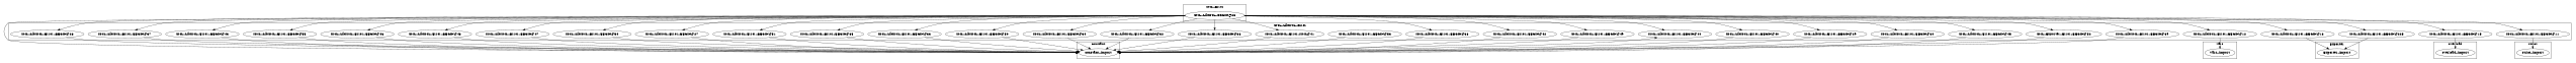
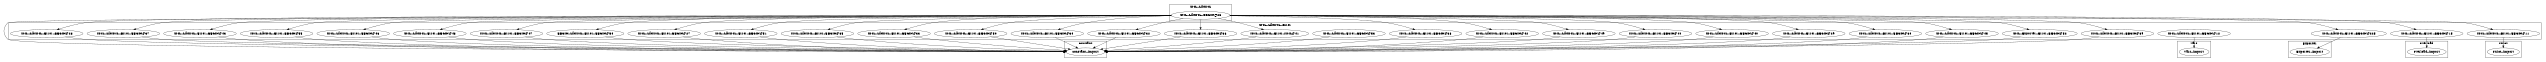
  digraph {
    "XML::LibXML::BEGIN@23"
    "vars::import"
    "strict::import"
    "constant::import"
    "Exporter::import"
    "XML::LibXML::Error::BEGIN@12"
    "XML::LibXML::Error::BEGIN@45"
    "XML::LibXML::Error::BEGIN@30"
    "XML::LibXML::Error::BEGIN@29"
    "XML::LibXML::Error::BEGIN@40"
-   "XML::LibXML::Error::BEGIN@13"
    "XML::LibXML::Error::BEGIN@49"
    "XML::LibXML::Error::BEGIN@42"
    "XML::LibXML::Error::BEGIN@38"
    n15 [label="XML::LibXML::Error::XML@41"]
    "XML::LibXML::Error::BEGIN@53"
    "XML::LibXML::Error::BEGIN@36"
    "XML::LibXML::Error::BEGIN@15"
    "XML::LibXML::Error::BEGIN@34"
    "XML::LibXML::Error::BEGIN@50"
    "XML::LibXML::Error::BEGIN@33"
    "XML::LibXML::Error::BEGIN@35"
    "XML::LibXML::Error::BEGIN@51"
    "XML::LibXML::Error::BEGIN@27"
    "XML::LibXML::Error::BEGIN@11"
    "XML::LibXML::Error::BEGIN@47"
    "XML::LibXML::Error::BEGIN@48"
    "XML::LibXML::Error::BEGIN@225"
    "XML::LibXML::Error::BEGIN@55"
    "XML::LibXML::Error::BEGIN@43"
    "XML::LibXML::Error::BEGIN@37"
    "XML::LibXML::Error::BEGIN@28"
    n33 [label="XML::Exporter::Error::BEGIN@52"]
    "XML::LibXML::Error::BEGIN@44"
    "XML::LibXML::Error::BEGIN@32"
-   "XML::LibXML::Error::BEGIN@54"
+   "XML::LibXML::Error::BEGIN@54" [label="BEGIN::LibXML::Error::BEGIN@54"]
    "XML::LibXML::Error::BEGIN@46"
    "XML::LibXML::Error::BEGIN@39"
    "overload::import"
    subgraph cluster_1 {
-     label="XML::Error"
+     label="XML::LibXML"
      "XML::LibXML::BEGIN@23"
    }
    subgraph cluster_2 {
      label=vars
      "vars::import"
    }
    subgraph cluster_3 {
      label="strict"
      "strict::import"
    }
    subgraph cluster_4 {
      label=constant
      "constant::import"
    }
    subgraph cluster_5 {
      label=Exporter
      "Exporter::import"
    }
    subgraph cluster_6 {
      label="XML::LibXML::Error"
      "XML::LibXML::Error::BEGIN@12"
      "XML::LibXML::Error::BEGIN@45"
      "XML::LibXML::Error::BEGIN@30"
      "XML::LibXML::Error::BEGIN@29"
      "XML::LibXML::Error::BEGIN@40"
-     "XML::LibXML::Error::BEGIN@13"
      "XML::LibXML::Error::BEGIN@49"
      "XML::LibXML::Error::BEGIN@42"
      "XML::LibXML::Error::BEGIN@38"
      n15
      "XML::LibXML::Error::BEGIN@53"
      "XML::LibXML::Error::BEGIN@36"
      "XML::LibXML::Error::BEGIN@15"
      "XML::LibXML::Error::BEGIN@34"
      "XML::LibXML::Error::BEGIN@50"
      "XML::LibXML::Error::BEGIN@33"
      "XML::LibXML::Error::BEGIN@35"
      "XML::LibXML::Error::BEGIN@51"
      "XML::LibXML::Error::BEGIN@27"
      "XML::LibXML::Error::BEGIN@11"
      "XML::LibXML::Error::BEGIN@47"
      "XML::LibXML::Error::BEGIN@48"
      "XML::LibXML::Error::BEGIN@225"
      "XML::LibXML::Error::BEGIN@55"
      "XML::LibXML::Error::BEGIN@43"
      "XML::LibXML::Error::BEGIN@37"
      "XML::LibXML::Error::BEGIN@28"
      n33
      "XML::LibXML::Error::BEGIN@44"
      "XML::LibXML::Error::BEGIN@32"
      "XML::LibXML::Error::BEGIN@54"
      "XML::LibXML::Error::BEGIN@46"
      "XML::LibXML::Error::BEGIN@39"
    }
    subgraph cluster_7 {
      label=overload
      "overload::import"
    }
    "XML::LibXML::BEGIN@23" -> "constant::import"
-   "XML::LibXML::BEGIN@23" -> "XML::LibXML::Error::BEGIN@12"
    "XML::LibXML::BEGIN@23" -> "XML::LibXML::Error::BEGIN@45"
    "XML::LibXML::BEGIN@23" -> "XML::LibXML::Error::BEGIN@30"
    "XML::LibXML::BEGIN@23" -> "XML::LibXML::Error::BEGIN@29"
    "XML::LibXML::BEGIN@23" -> "XML::LibXML::Error::BEGIN@40"
-   "XML::LibXML::BEGIN@23" -> "XML::LibXML::Error::BEGIN@13"
    "XML::LibXML::BEGIN@23" -> "XML::LibXML::Error::BEGIN@49"
    "XML::LibXML::BEGIN@23" -> "XML::LibXML::Error::BEGIN@42"
    "XML::LibXML::BEGIN@23" -> "XML::LibXML::Error::BEGIN@38"
    "XML::LibXML::BEGIN@23" -> n15
    "XML::LibXML::BEGIN@23" -> "XML::LibXML::Error::BEGIN@36"
    "XML::LibXML::BEGIN@23" -> "XML::LibXML::Error::BEGIN@15"
    "XML::LibXML::BEGIN@23" -> "XML::LibXML::Error::BEGIN@34"
    "XML::LibXML::BEGIN@23" -> "XML::LibXML::Error::BEGIN@50"
    "XML::LibXML::BEGIN@23" -> "XML::LibXML::Error::BEGIN@33"
    "XML::LibXML::BEGIN@23" -> "XML::LibXML::Error::BEGIN@35"
    "XML::LibXML::BEGIN@23" -> "XML::LibXML::Error::BEGIN@51"
    "XML::LibXML::BEGIN@23" -> "XML::LibXML::Error::BEGIN@27"
    "XML::LibXML::BEGIN@23" -> "XML::LibXML::Error::BEGIN@11"
    "XML::LibXML::BEGIN@23" -> "XML::LibXML::Error::BEGIN@47"
    "XML::LibXML::BEGIN@23" -> "XML::LibXML::Error::BEGIN@48"
    "XML::LibXML::BEGIN@23" -> "XML::LibXML::Error::BEGIN@225"
    "XML::LibXML::BEGIN@23" -> "XML::LibXML::Error::BEGIN@55"
    "XML::LibXML::BEGIN@23" -> "XML::LibXML::Error::BEGIN@43"
    "XML::LibXML::BEGIN@23" -> "XML::LibXML::Error::BEGIN@37"
    "XML::LibXML::BEGIN@23" -> "XML::LibXML::Error::BEGIN@28"
    "XML::LibXML::BEGIN@23" -> n33
    "XML::LibXML::BEGIN@23" -> "XML::LibXML::Error::BEGIN@44"
    "XML::LibXML::BEGIN@23" -> "XML::LibXML::Error::BEGIN@32"
    "XML::LibXML::BEGIN@23" -> "XML::LibXML::Error::BEGIN@54"
    "XML::LibXML::BEGIN@23" -> "XML::LibXML::Error::BEGIN@46"
    "XML::LibXML::BEGIN@23" -> "XML::LibXML::Error::BEGIN@39"
    "XML::LibXML::Error::BEGIN@12" -> "vars::import"
    "XML::LibXML::Error::BEGIN@45" -> "constant::import"
    "XML::LibXML::Error::BEGIN@30" -> "constant::import"
    "XML::LibXML::Error::BEGIN@29" -> "constant::import"
    "XML::LibXML::Error::BEGIN@40" -> "constant::import"
-   "XML::LibXML::Error::BEGIN@13" -> "Exporter::import"
    "XML::LibXML::Error::BEGIN@49" -> "constant::import"
    "XML::LibXML::Error::BEGIN@42" -> "constant::import"
    "XML::LibXML::Error::BEGIN@38" -> "constant::import"
    n15 -> "constant::import"
    "XML::LibXML::Error::BEGIN@53" -> "constant::import"
    "XML::LibXML::Error::BEGIN@36" -> "constant::import"
    "XML::LibXML::Error::BEGIN@15" -> "overload::import"
    "XML::LibXML::Error::BEGIN@34" -> "constant::import"
    "XML::LibXML::Error::BEGIN@50" -> "constant::import"
    "XML::LibXML::Error::BEGIN@33" -> "constant::import"
    "XML::LibXML::Error::BEGIN@35" -> "constant::import"
    "XML::LibXML::Error::BEGIN@51" -> "constant::import"
    "XML::LibXML::Error::BEGIN@27" -> "constant::import"
    "XML::LibXML::Error::BEGIN@11" -> "strict::import"
    "XML::LibXML::Error::BEGIN@47" -> "constant::import"
    "XML::LibXML::Error::BEGIN@48" -> "constant::import"
    "XML::LibXML::Error::BEGIN@225" -> "Exporter::import"
    "XML::LibXML::Error::BEGIN@55" -> "constant::import"
    "XML::LibXML::Error::BEGIN@43" -> "constant::import"
    "XML::LibXML::Error::BEGIN@37" -> "constant::import"
    "XML::LibXML::Error::BEGIN@28" -> "constant::import"
    n33 -> "constant::import"
-   "constant::import" -> "XML::LibXML::Error::BEGIN@44"
+   "XML::LibXML::Error::BEGIN@44" -> "constant::import"
    "XML::LibXML::Error::BEGIN@32" -> "constant::import"
    "XML::LibXML::Error::BEGIN@54" -> "constant::import"
    "XML::LibXML::Error::BEGIN@46" -> "constant::import"
    "XML::LibXML::Error::BEGIN@39" -> "constant::import"
  }
